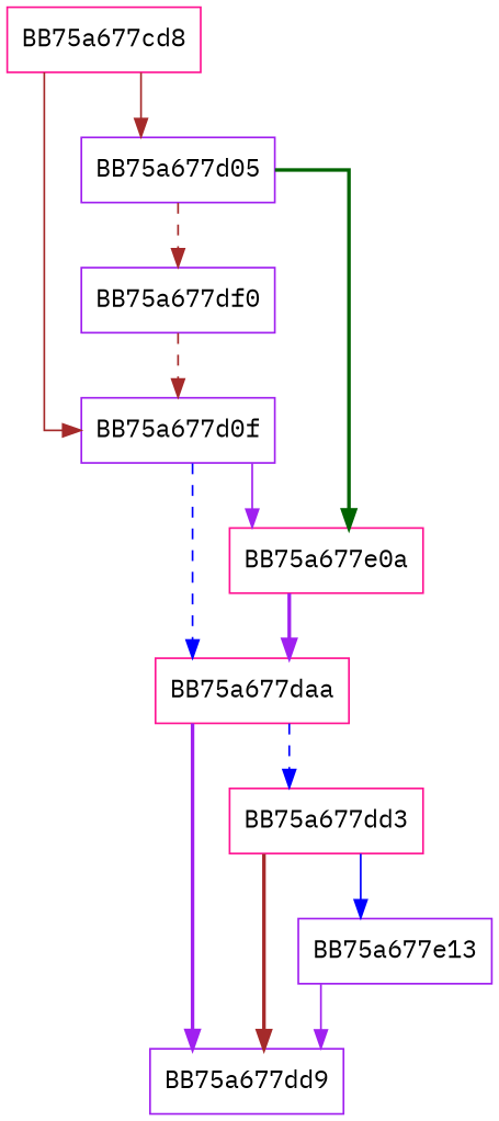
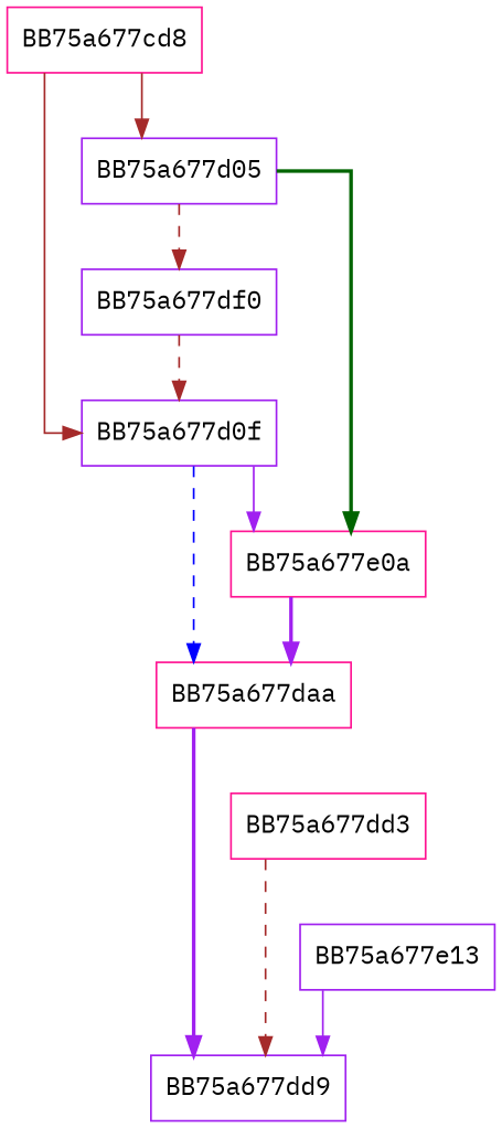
  digraph {
    fontname="IBM Plex Mono"
    splines=ortho
    node [color=purple fontname="IBM Plex Mono" shape=box]
    edge [color=brown fontname="IBM Plex Mono" style=solid]
    BB75a677cd8 [color=deeppink]
    BB75a677d0f
    BB75a677d05
    BB75a677e0a [color=deeppink]
    BB75a677daa [color=deeppink]
    BB75a677df0
    BB75a677dd9
    BB75a677dd3 [color=deeppink]
    BB75a677e13
    BB75a677cd8 -> BB75a677d0f
    BB75a677cd8 -> BB75a677d05
    BB75a677d0f -> BB75a677e0a [color=purple]
    BB75a677d0f -> BB75a677daa [color=blue style=dashed]
    BB75a677d05 -> BB75a677e0a [color=darkgreen style=bold]
    BB75a677d05 -> BB75a677df0 [style=dashed]
    BB75a677e0a -> BB75a677daa [color=purple style=bold]
    BB75a677daa -> BB75a677dd9 [color=purple style=bold]
-   BB75a677daa -> BB75a677dd3 [color=blue style=dashed]
    BB75a677df0 -> BB75a677d0f [style=dashed]
-   BB75a677dd3 -> BB75a677dd9 [style=bold]
-   BB75a677dd3 -> BB75a677e13 [color=blue]
+   BB75a677dd3 -> BB75a677dd9 [style=dashed]
    BB75a677e13 -> BB75a677dd9 [color=purple]
  }
